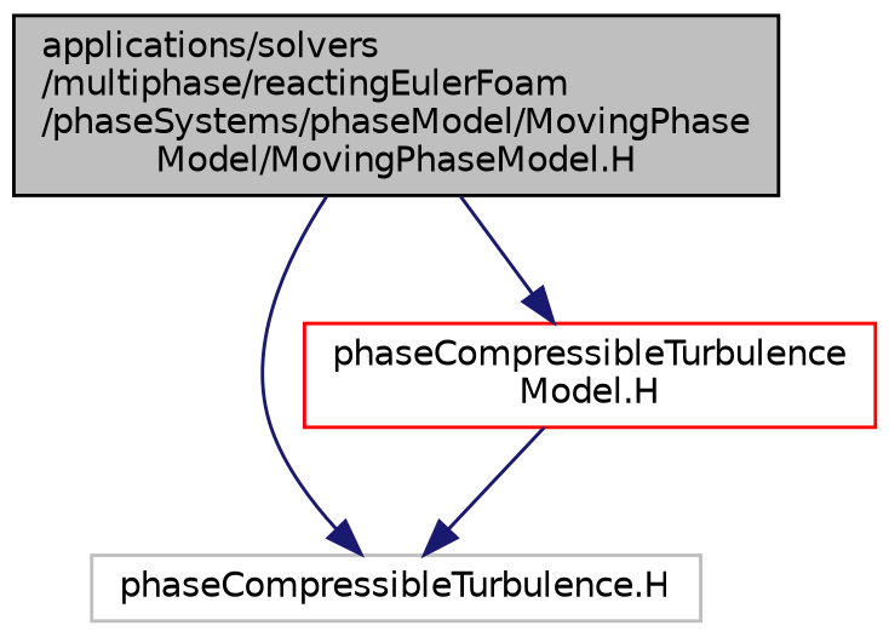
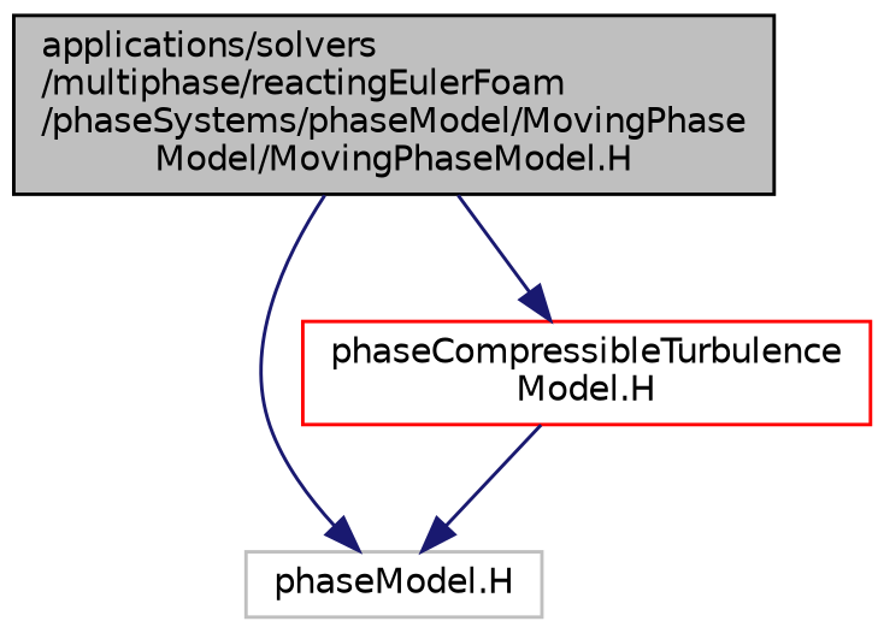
  digraph {
    node [fontname=Helvetica fontsize=10 shape=record]
    edge [color=midnightblue fontname=Helvetica fontsize=10 labelfontname=Helvetica labelfontsize=10 style=solid]
    n1 [color=black fillcolor=grey75 fontcolor=black height=0.2 label="applications/solvers\l/multiphase/reactingEulerFoam\l/phaseSystems/phaseModel/MovingPhase\lModel/MovingPhaseModel.H" style=filled width=0.4]
-   n2 [color=grey75 height=0.2 label="phaseCompressibleTurbulence.H" width=0.4]
+   n2 [color=grey75 height=0.2 label="phaseModel.H" width=0.4]
    n3 [color=red height=0.2 label="phaseCompressibleTurbulence\lModel.H" width=0.4]
    n1 -> n2
    n1 -> n3
    n3 -> n2
  }
